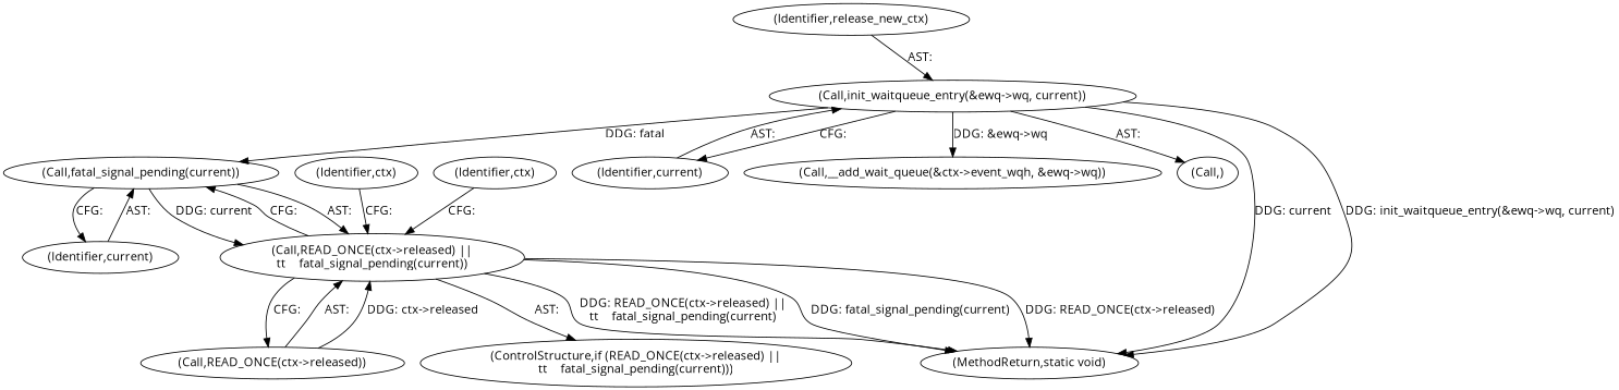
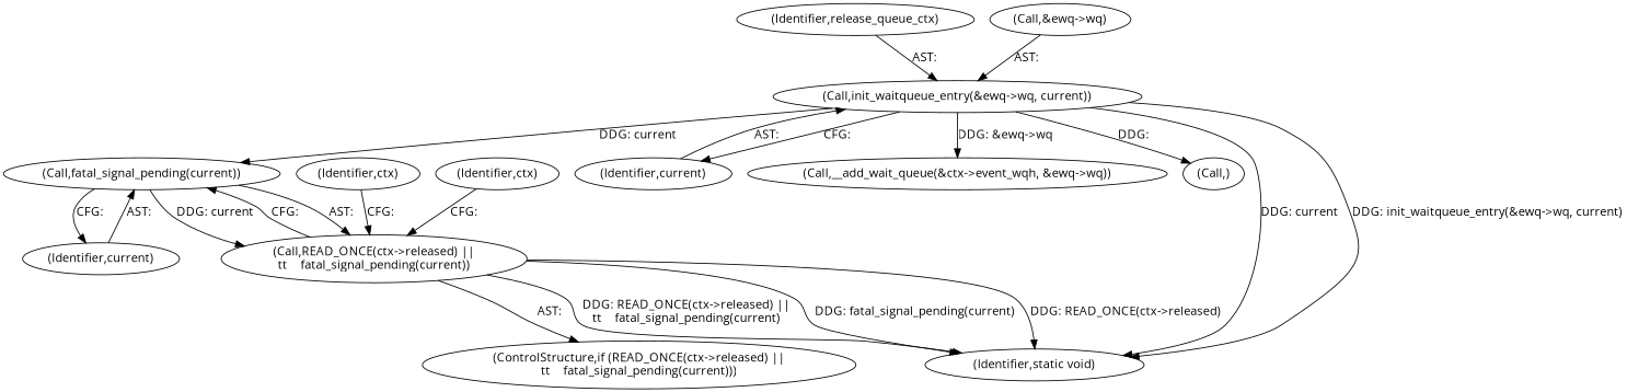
  digraph {
    fontname="Open Sans"
    node [fontname="Open Sans"]
    edge [fontname="Open Sans"]
    n1 [label="(Call,fatal_signal_pending(current))"]
    n2 [label="(Call,READ_ONCE(ctx->released) ||\n\t\t    fatal_signal_pending(current))"]
    n3 [label="(Identifier,current)"]
-   n4 [label="(MethodReturn,static void)"]
-   n5 [label="(Call,READ_ONCE(ctx->released))"]
+   n4 [label="(Identifier,static void)"]
    n6 [label="(ControlStructure,if (READ_ONCE(ctx->released) ||\n\t\t    fatal_signal_pending(current)))"]
    n7 [label="(Call,init_waitqueue_entry(&ewq->wq, current))"]
    n8 [label="(Identifier,current)"]
    n9 [label="(Call,__add_wait_queue(&ctx->event_wqh, &ewq->wq))"]
    n10 [label="(Call,)"]
-   n11 [label="(Identifier,release_new_ctx)"]
+   n11 [label="(Identifier,release_queue_ctx)"]
    n12 [label="(Identifier,ctx)"]
+   n13 [label="(Call,&ewq->wq)"]
    n14 [label="(Identifier,ctx)"]
    n1 -> n2 [label="AST: "]
    n1 -> n2 [label="DDG: current"]
    n1 -> n3 [label="CFG: "]
    n2 -> n1 [label="CFG: "]
    n2 -> n4 [label="DDG: fatal_signal_pending(current)"]
    n2 -> n4 [label="DDG: READ_ONCE(ctx->released)"]
    n2 -> n4 [label="DDG: READ_ONCE(ctx->released) ||\n\t\t    fatal_signal_pending(current)"]
-   n2 -> n5 [label="CFG: "]
    n2 -> n6 [label="AST: "]
    n3 -> n1 [label="AST: "]
-   n5 -> n2 [label="AST: "]
-   n5 -> n2 [label="DDG: ctx->released"]
-   n7 -> n1 [label="DDG: fatal"]
+   n7 -> n1 [label="DDG: current"]
    n7 -> n4 [label="DDG: init_waitqueue_entry(&ewq->wq, current)"]
    n7 -> n4 [label="DDG: current"]
    n7 -> n8 [label="CFG: "]
    n7 -> n9 [label="DDG: &ewq->wq"]
-   n7 -> n10 [label="AST: "]
+   n7 -> n10 [label="DDG: "]
    n8 -> n7 [label="AST: "]
    n11 -> n7 [label="AST: "]
    n12 -> n2 [label="CFG: "]
+   n13 -> n7 [label="AST: "]
    n14 -> n2 [label="CFG: "]
  }
